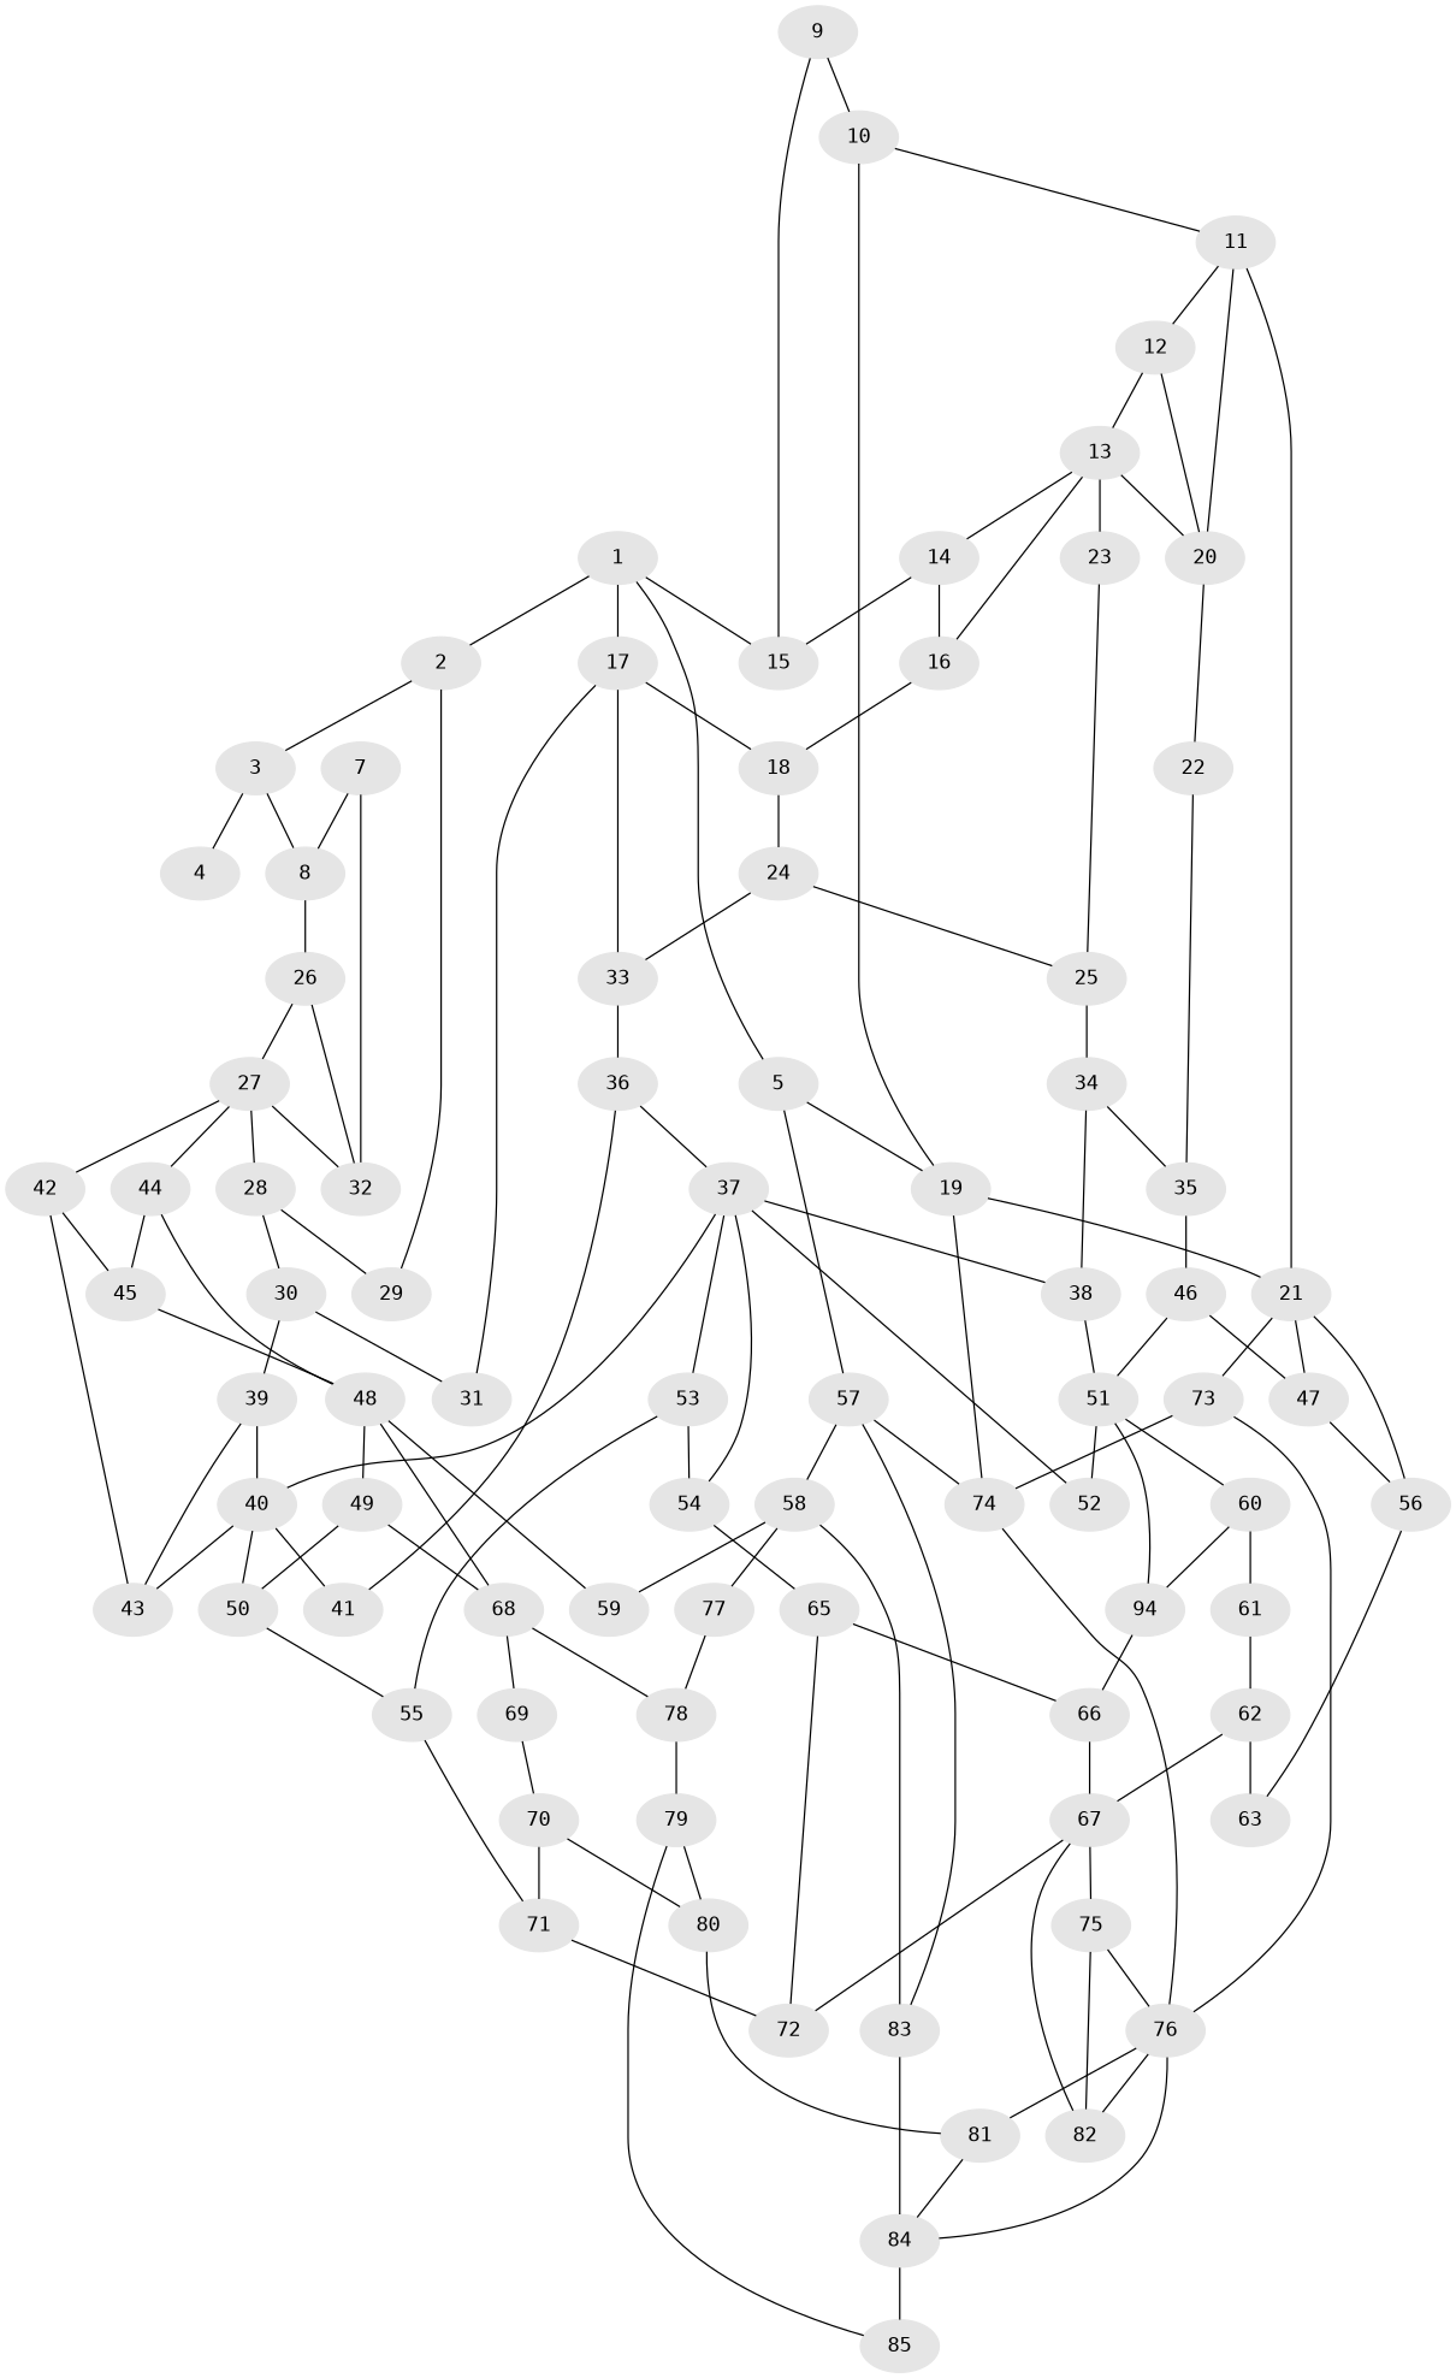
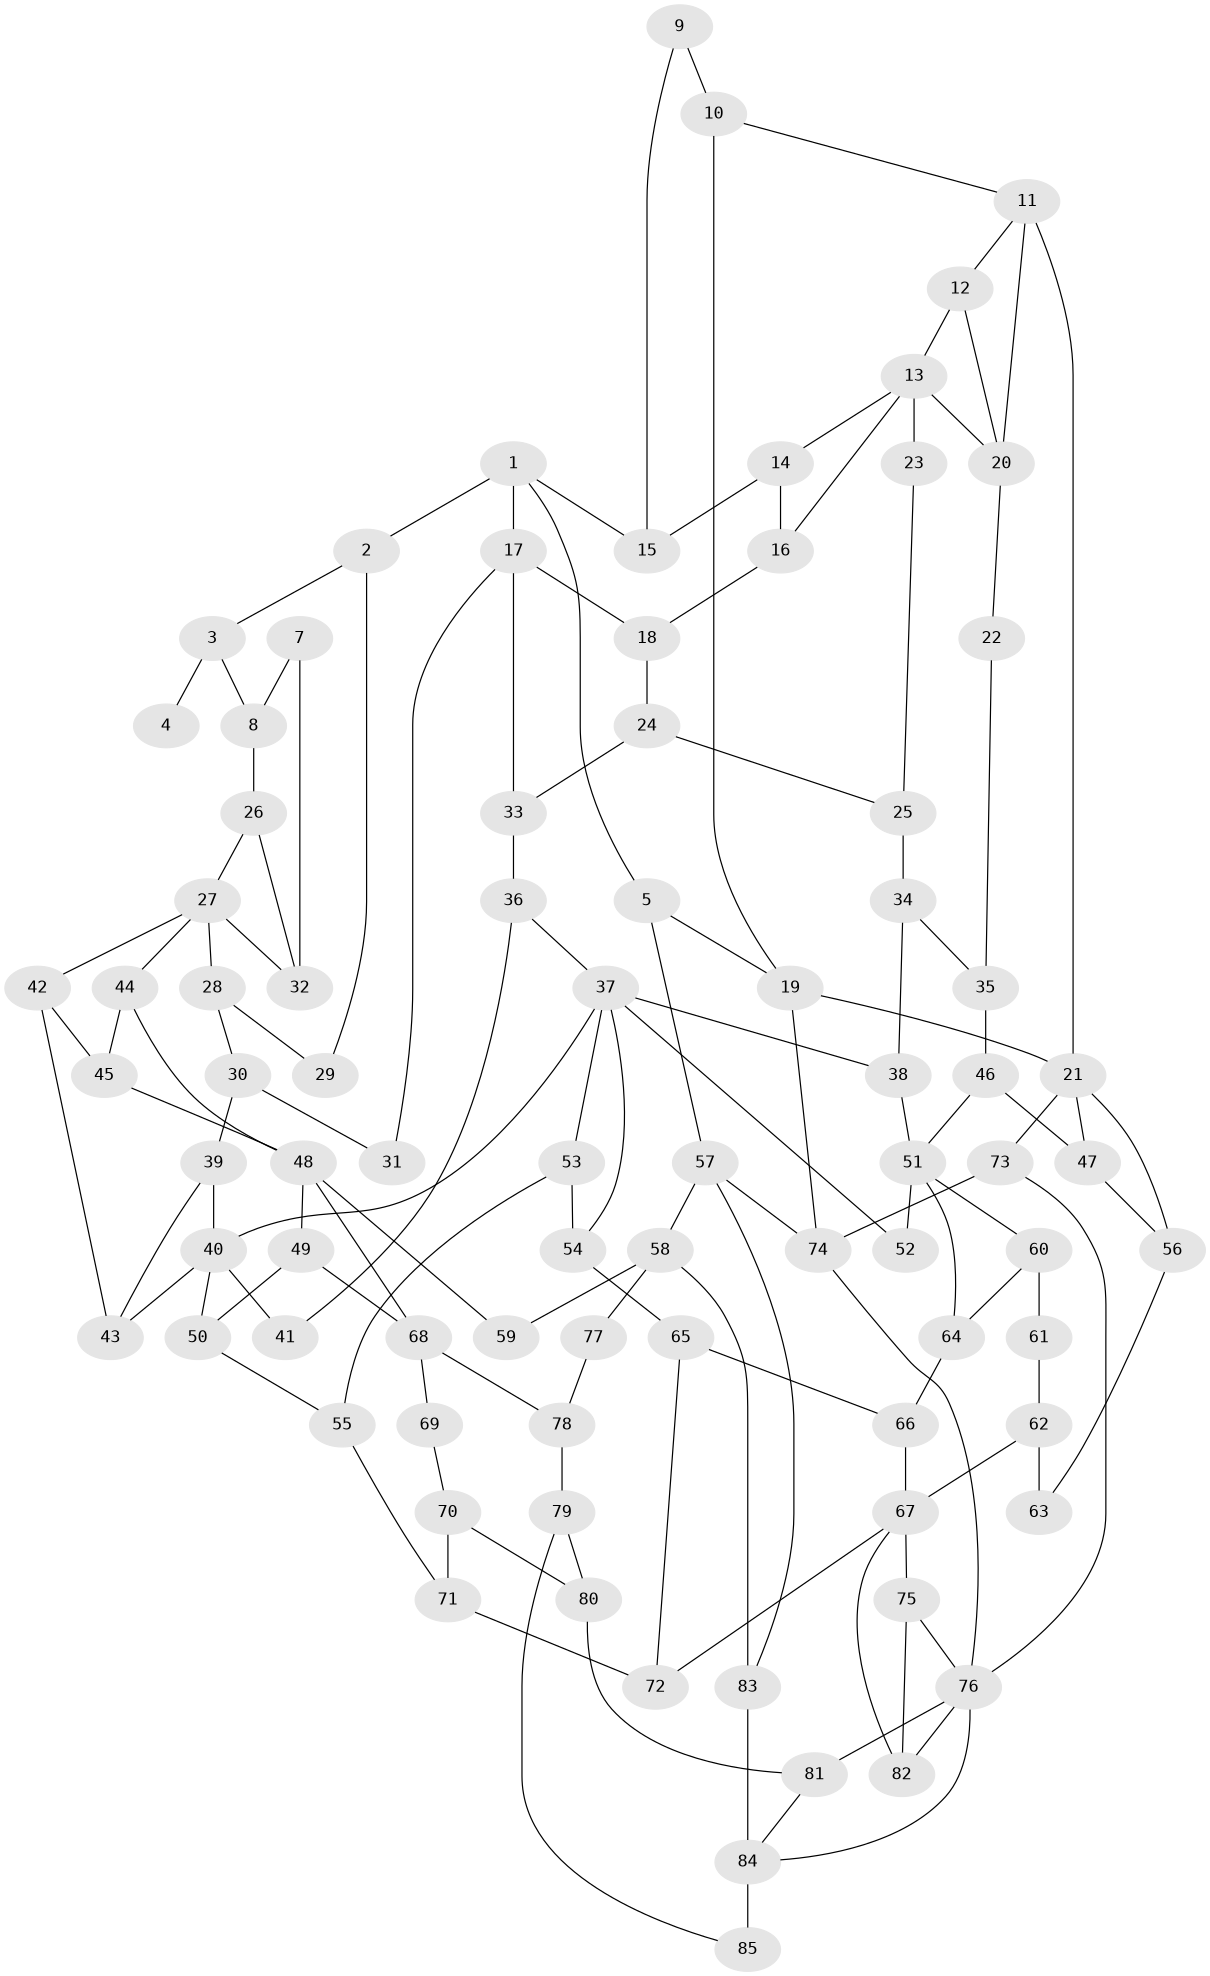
  graph {
    fontname="DejaVu Sans Mono"
    node [color=gray90 fontname="DejaVu Sans Mono" style=filled]
    edge [fontname="DejaVu Sans Mono" weight=1.0]
    1
    2
    5
    15
    17
    3
    29
    19
    57
    18
    31
    33
    4
    8
    26
    21
    74
    58
    83
    7
    32
    27
    9
    10
    11
    12
    20
    13
    47
    56
    73
    22
    35
    14
    16
    23
    25
    24
    36
    76
    63
    46
    34
    38
    28
    42
    44
    30
    43
    45
    48
    39
    40
    37
    41
    51
    52
    53
    54
    50
    55
    65
    60
-   64 [label=94]
+   64
    49
    59
    68
    69
    78
    71
    61
    66
    72
    77
    84
    62
    67
    75
    82
    70
    79
    80
    81
    85
    1 -- 2
    1 -- 5
    1 -- 15
    1 -- 17 [weight=2.0]
    2 -- 3
    2 -- 29
    5 -- 19
    5 -- 57
    17 -- 18
    17 -- 31 [weight=2.0]
    17 -- 33
    3 -- 4
    3 -- 8
    19 -- 21
    19 -- 74
    57 -- 74
    57 -- 58
    57 -- 83
    18 -- 24
    33 -- 36
    8 -- 26
    26 -- 32
    26 -- 27
    21 -- 47
    21 -- 56
    21 -- 73
    74 -- 76
    58 -- 83
    58 -- 59 [weight=2.0]
    58 -- 77 [weight=2.0]
    83 -- 84 [weight=2.0]
    7 -- 8
    7 -- 32
    27 -- 32
    27 -- 28 [weight=2.0]
    27 -- 42
    27 -- 44
    9 -- 15
    9 -- 10
    10 -- 19
    10 -- 11
    11 -- 21 [weight=2.0]
    11 -- 12
    11 -- 20
    12 -- 20
    12 -- 13
    20 -- 22
    13 -- 20
    13 -- 14
    13 -- 16
    13 -- 23 [weight=2.0]
    47 -- 56
    56 -- 63
    73 -- 74
    73 -- 76
    22 -- 35
    35 -- 46
    14 -- 15
    14 -- 16
    16 -- 18
    23 -- 25
    25 -- 34
    24 -- 33
    24 -- 25
    36 -- 37
    36 -- 41
    76 -- 84
    76 -- 82
    76 -- 81
    46 -- 47
    46 -- 51
    34 -- 35
    34 -- 38
    38 -- 51
    28 -- 29 [weight=2.0]
    28 -- 30
    42 -- 43
    42 -- 45
    44 -- 45
    44 -- 48
    30 -- 31
    30 -- 39
    45 -- 48
    48 -- 49
    48 -- 59 [weight=2.0]
    48 -- 68
    39 -- 43
    39 -- 40
    40 -- 43
    40 -- 41 [weight=2.0]
    40 -- 50
    37 -- 38
    37 -- 40
    37 -- 52
    37 -- 53
    37 -- 54
    51 -- 52 [weight=2.0]
    51 -- 60
    51 -- 64
    53 -- 54
    53 -- 55
    54 -- 65
    50 -- 55
    55 -- 71
    65 -- 66
    65 -- 72
    60 -- 64
    60 -- 61
    64 -- 66
    49 -- 50
    49 -- 68
    68 -- 69 [weight=2.0]
    68 -- 78
    69 -- 70
    78 -- 79
    71 -- 72
    61 -- 62 [weight=2.0]
    66 -- 67
    77 -- 78
    84 -- 85 [weight=2.0]
    62 -- 63 [weight=2.0]
    62 -- 67 [weight=2.0]
    67 -- 72
    67 -- 75
    67 -- 82
    75 -- 76
    75 -- 82
    70 -- 71
    70 -- 80
    79 -- 80
    79 -- 85
    80 -- 81
    81 -- 84
  }
